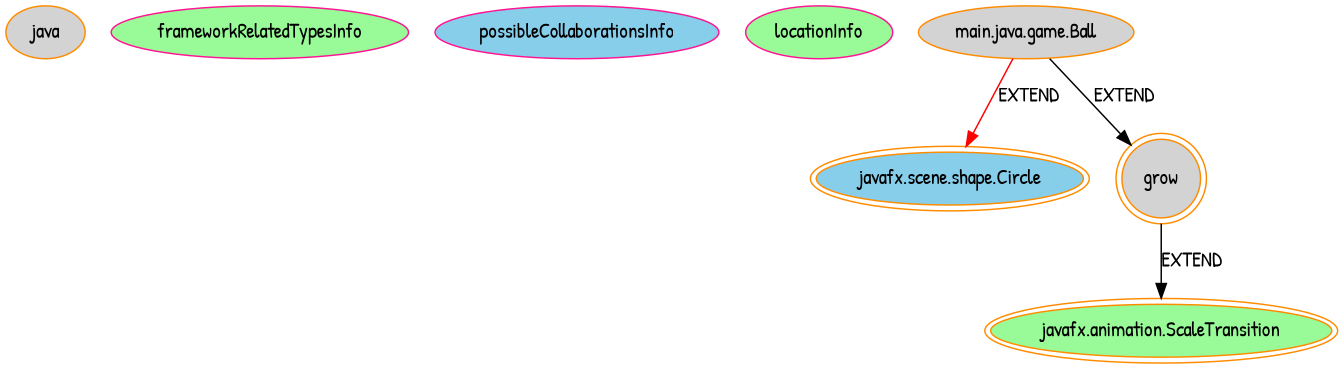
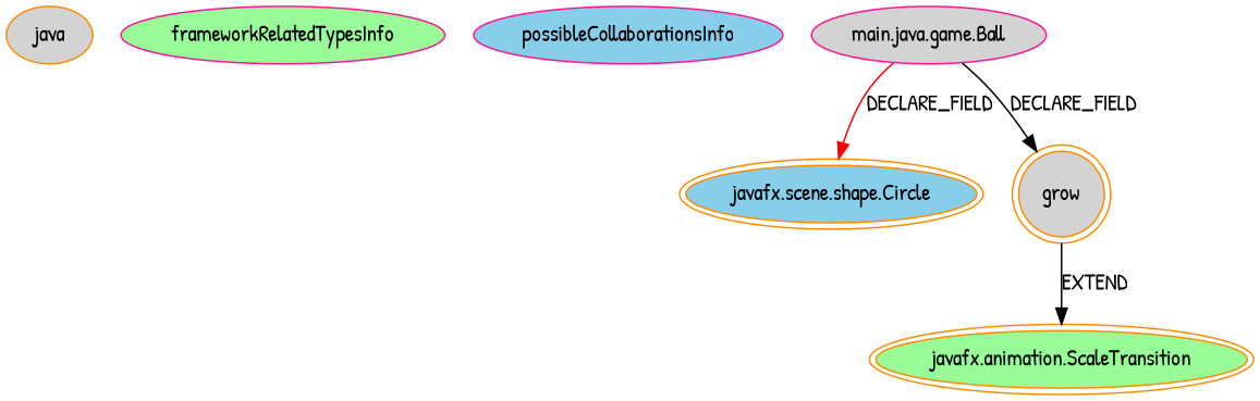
  digraph {
    fontname="Patrick Hand"
    node [color=darkorange fillcolor=lightgrey fontname="Patrick Hand" style=filled]
    edge [fontname="Patrick Hand"]
    n1 [category=extension_graph graphId=97 isAnonymous=false label=java possibleRelation=false]
    frameworkRelatedTypesInfo [0="javafx.scene.shape.Circle" color=deeppink fillcolor=palegreen]
    possibleCollaborationsInfo [color=deeppink fillcolor=skyblue]
-   locationInfo [color=deeppink contextSignature=Ball filePath="/AaronJRubin-javafx-pong/javafx-pong-master/src/main/java/game/Ball.java" fillcolor=palegreen graphId=97 projectName="AaronJRubin-javafx-pong"]
-   n5 [isFrameworkType=false label="main.java.game.Ball" vertexType=ROOT_CLIENT_CLASS_DECLARATION]
+   n5 [color=deeppink isFrameworkType=false label="main.java.game.Ball" vertexType=ROOT_CLIENT_CLASS_DECLARATION]
    n6 [fillcolor=skyblue isFrameworkType=true label="javafx.scene.shape.Circle" peripheries=2 vertexType=FRAMEWORK_CLASS_TYPE]
    n7 [isFrameworkType=true label=grow peripheries=2 shape=circle vertexType=FIELD_DECLARATION]
    n8 [fillcolor=palegreen isFrameworkType=true label="javafx.animation.ScaleTransition" peripheries=2 vertexType=FRAMEWORK_CLASS_TYPE]
-   n5 -> n6 [color=red label=EXTEND]
-   n5 -> n7 [label=EXTEND]
+   n5 -> n6 [color=red label=DECLARE_FIELD]
+   n5 -> n7 [label=DECLARE_FIELD]
    n7 -> n8 [label=EXTEND]
  }
